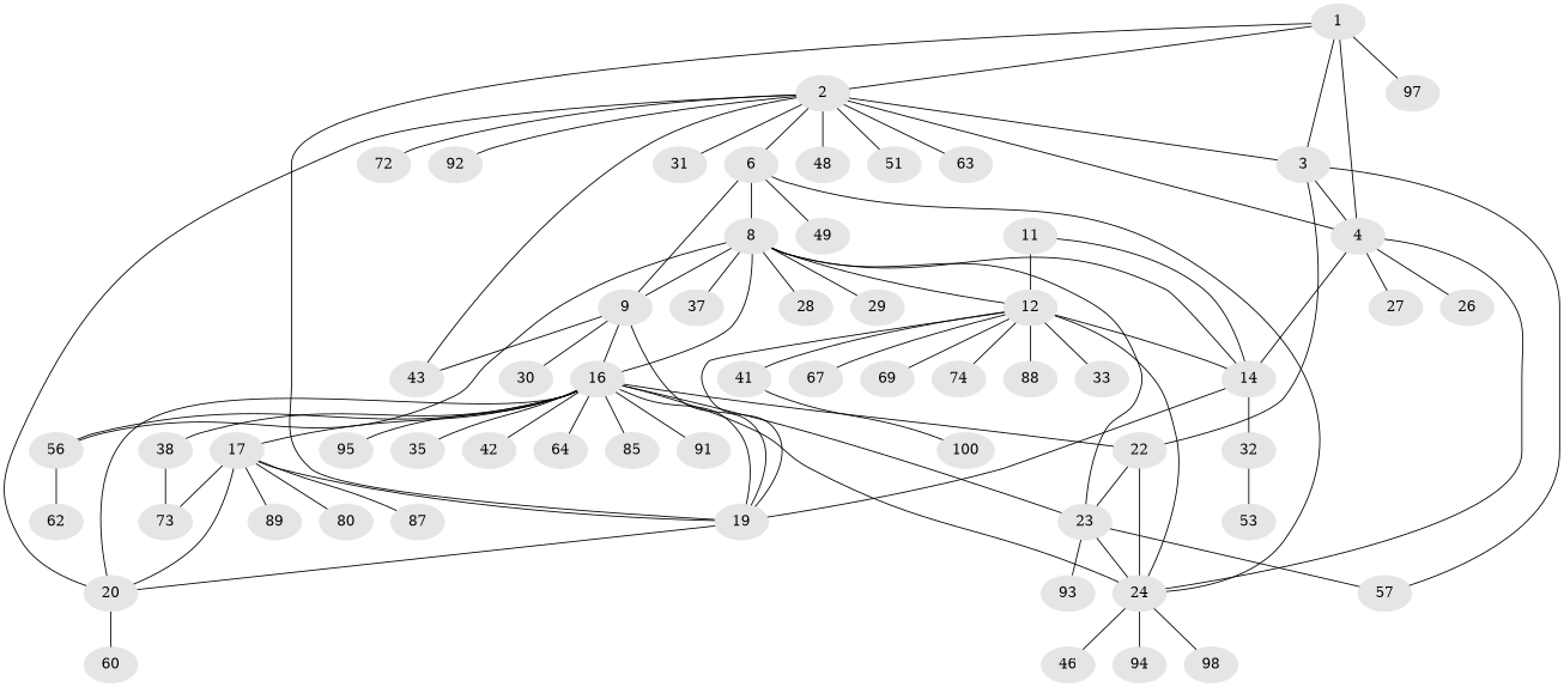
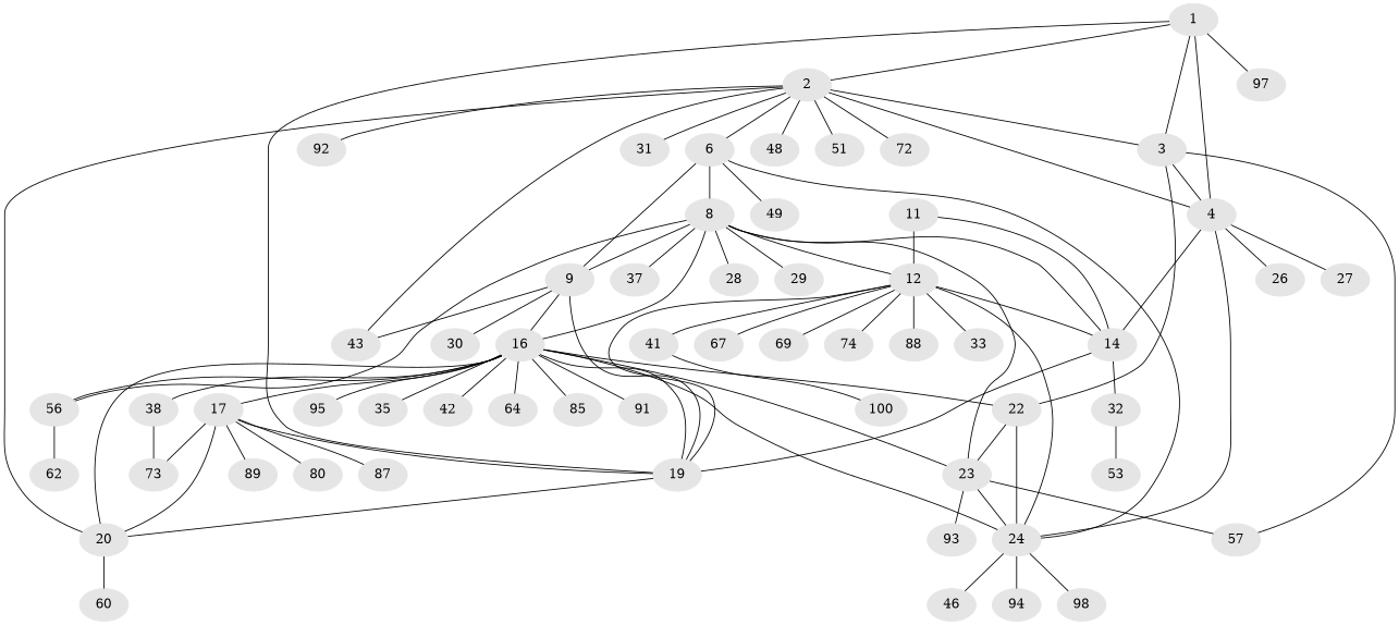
  graph {
    node [color=gray90 style=filled]
    1
    2
    3
    4 [super="+5"]
    19 [super="+59+66+44+40"]
    97
    6 [super="+34+50+7"]
    20
    31
    43
    48
    51
-   63
    72
    92
    22
    57
    14 [super="+39"]
    24 [super="+25"]
    26
    27 [super="+55+90"]
    8 [super="+36+10+61"]
    9 [super="+52"]
    49
    n25 [label=60]
    23
    32
    46
    94
    98
    12 [super="+15+13+84+60"]
    16 [super="+21+18"]
    28
    29
    37
    56
    30
    33 [super="+79"]
    41
    67
    69
    74 [super="+81"]
    88
    17
    35
    38
    42
    64
    85
    91
    95
    93
    62
    11
    100
    53
    73
    80
    87
    89
    1 -- 2
    1 -- 3
    1 -- 4 [weight=2]
    1 -- 19
    1 -- 97
    2 -- 3
    2 -- 4 [weight=2]
    2 -- 6
    2 -- 20
    2 -- 31
    2 -- 43
    2 -- 48
    2 -- 51
-   2 -- 63
    2 -- 72
    2 -- 92
    3 -- 4 [weight=2]
    3 -- 22
    3 -- 57
    4 -- 14
    4 -- 24
    4 -- 26
    4 -- 27
    19 -- 20
    6 -- 24
    6 -- 8 [weight=4]
    6 -- 9 [weight=2]
    6 -- 49
    20 -- n25
    22 -- 24 [weight=2]
    22 -- 23
    14 -- 19
    14 -- 32
    24 -- 46
    24 -- 94
    24 -- 98
    8 -- 14
    8 -- 9 [weight=2]
    8 -- 23
    8 -- 12
    8 -- 16
    8 -- 28
    8 -- 29
    8 -- 37
    8 -- 56
    9 -- 19
    9 -- 43
    9 -- 16
    9 -- 30
    23 -- 57
    23 -- 24 [weight=2]
    23 -- 93
    32 -- 53
    12 -- 19
    12 -- 14 [weight=3]
    12 -- 24
    12 -- 33
    12 -- 41
    12 -- 67
    12 -- 69
    12 -- 74
    12 -- 88
    16 -- 19 [weight=2]
    16 -- 20 [weight=2]
    16 -- 22
    16 -- 24 [weight=2]
    16 -- 23
    16 -- 56
    16 -- 17 [weight=2]
    16 -- 35
    16 -- 38
    16 -- 42
    16 -- 64
    16 -- 85
    16 -- 91
    16 -- 95
    56 -- 62
    41 -- 100
    17 -- 19
    17 -- 20
    17 -- 73
    17 -- 80
    17 -- 87
    17 -- 89
    38 -- 73
    11 -- 14
    11 -- 12 [weight=3]
  }
